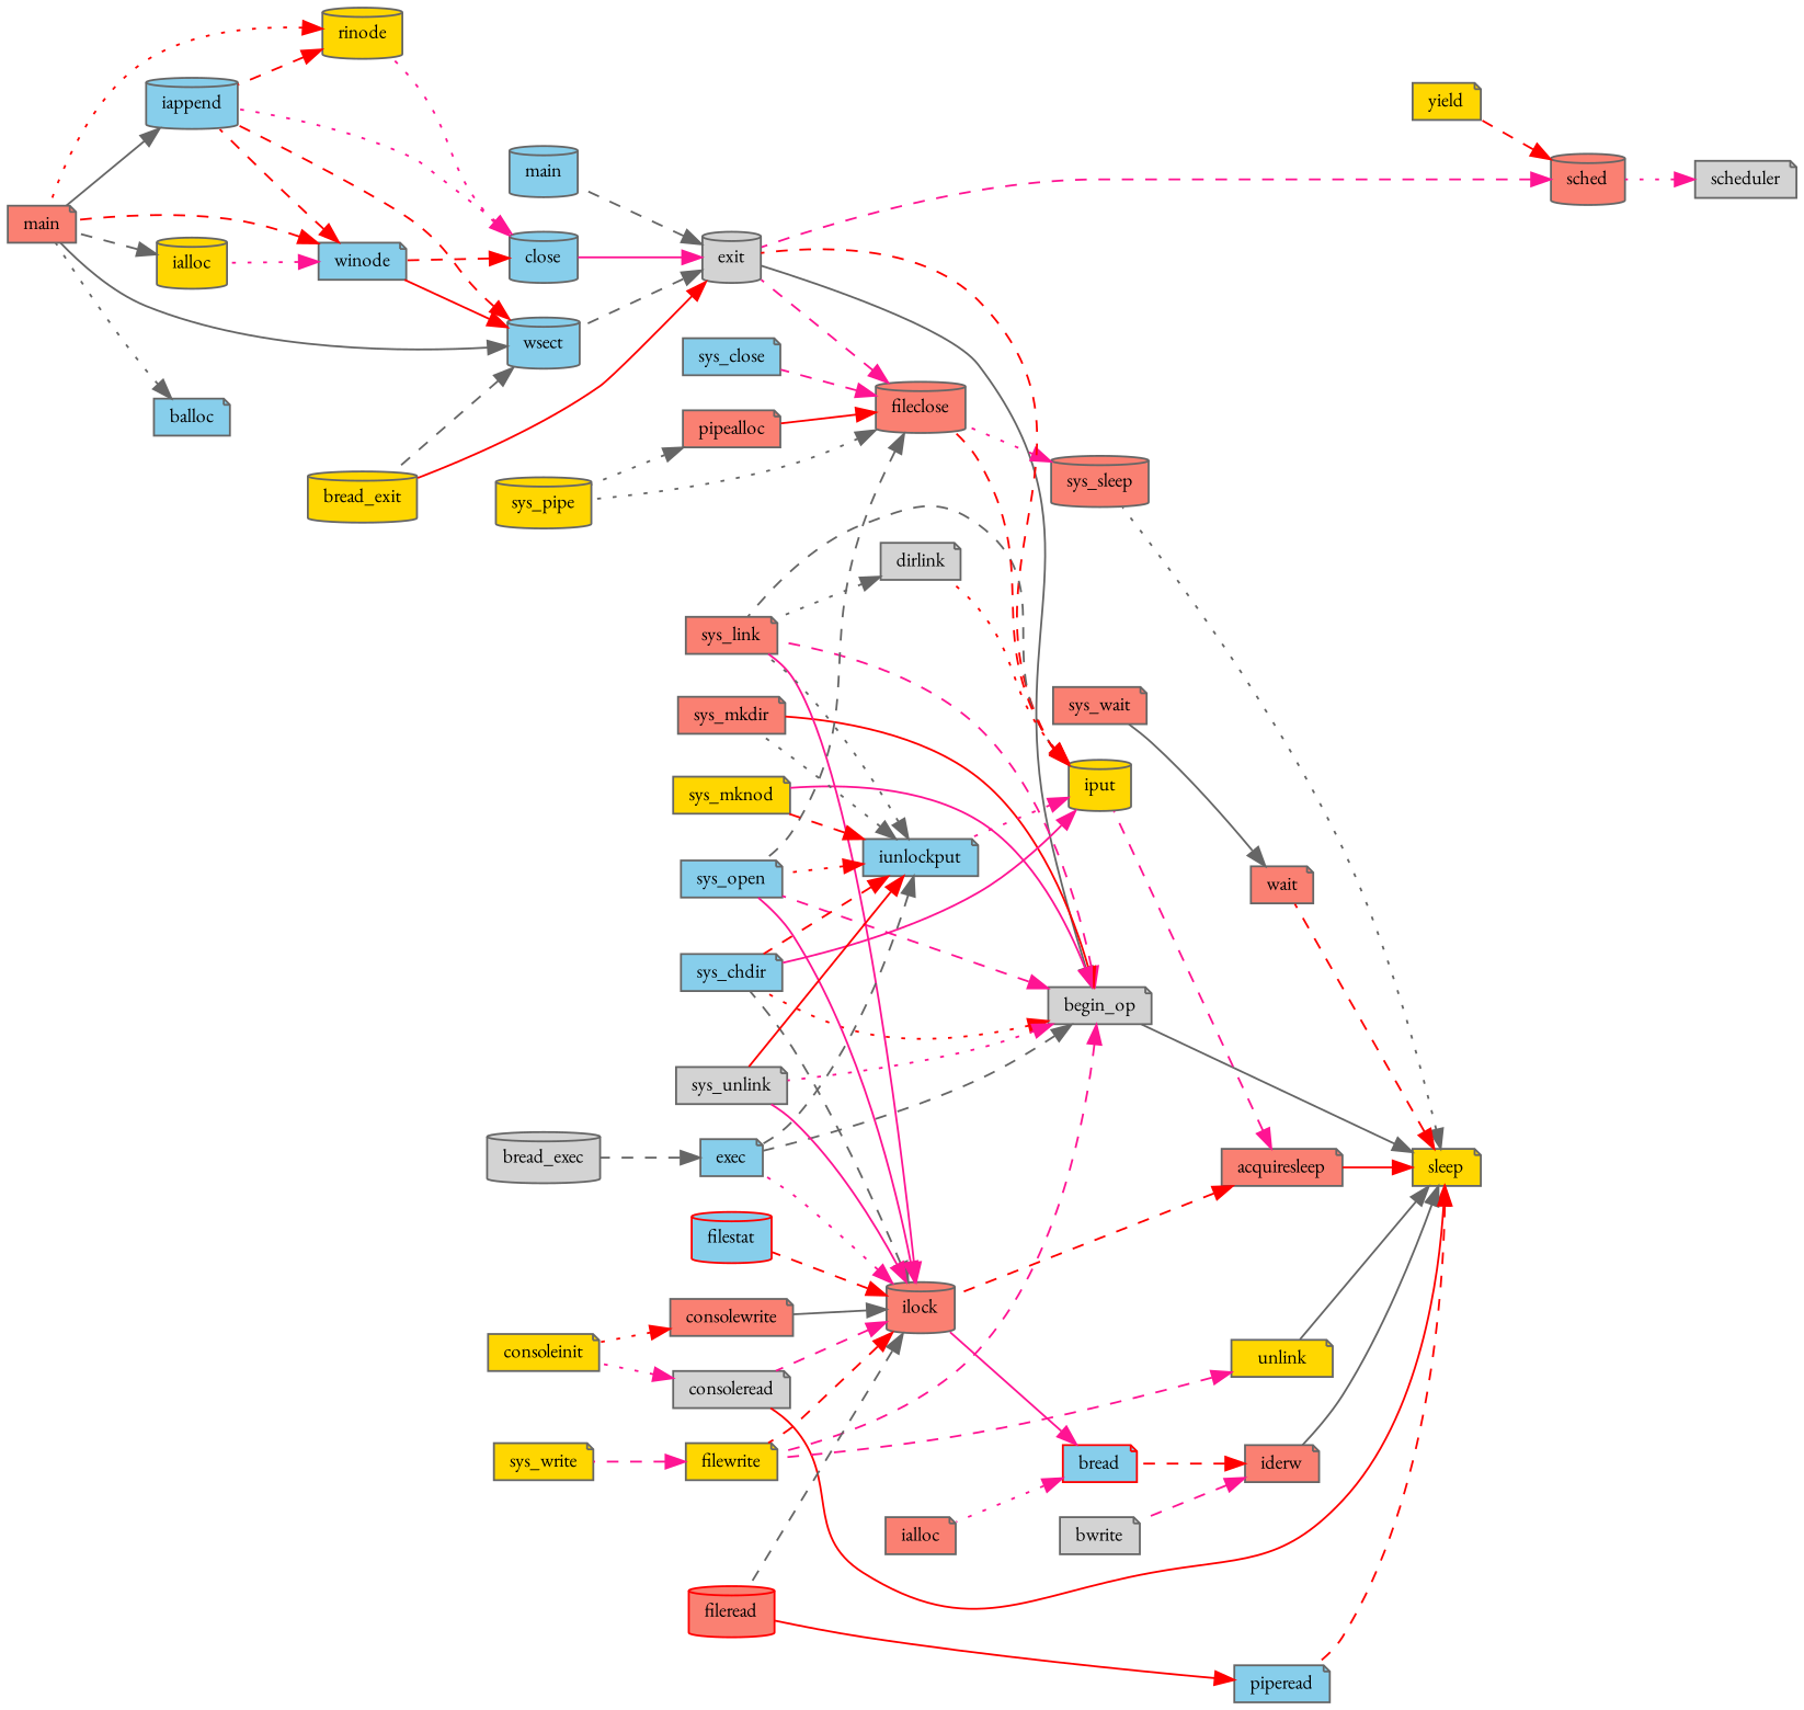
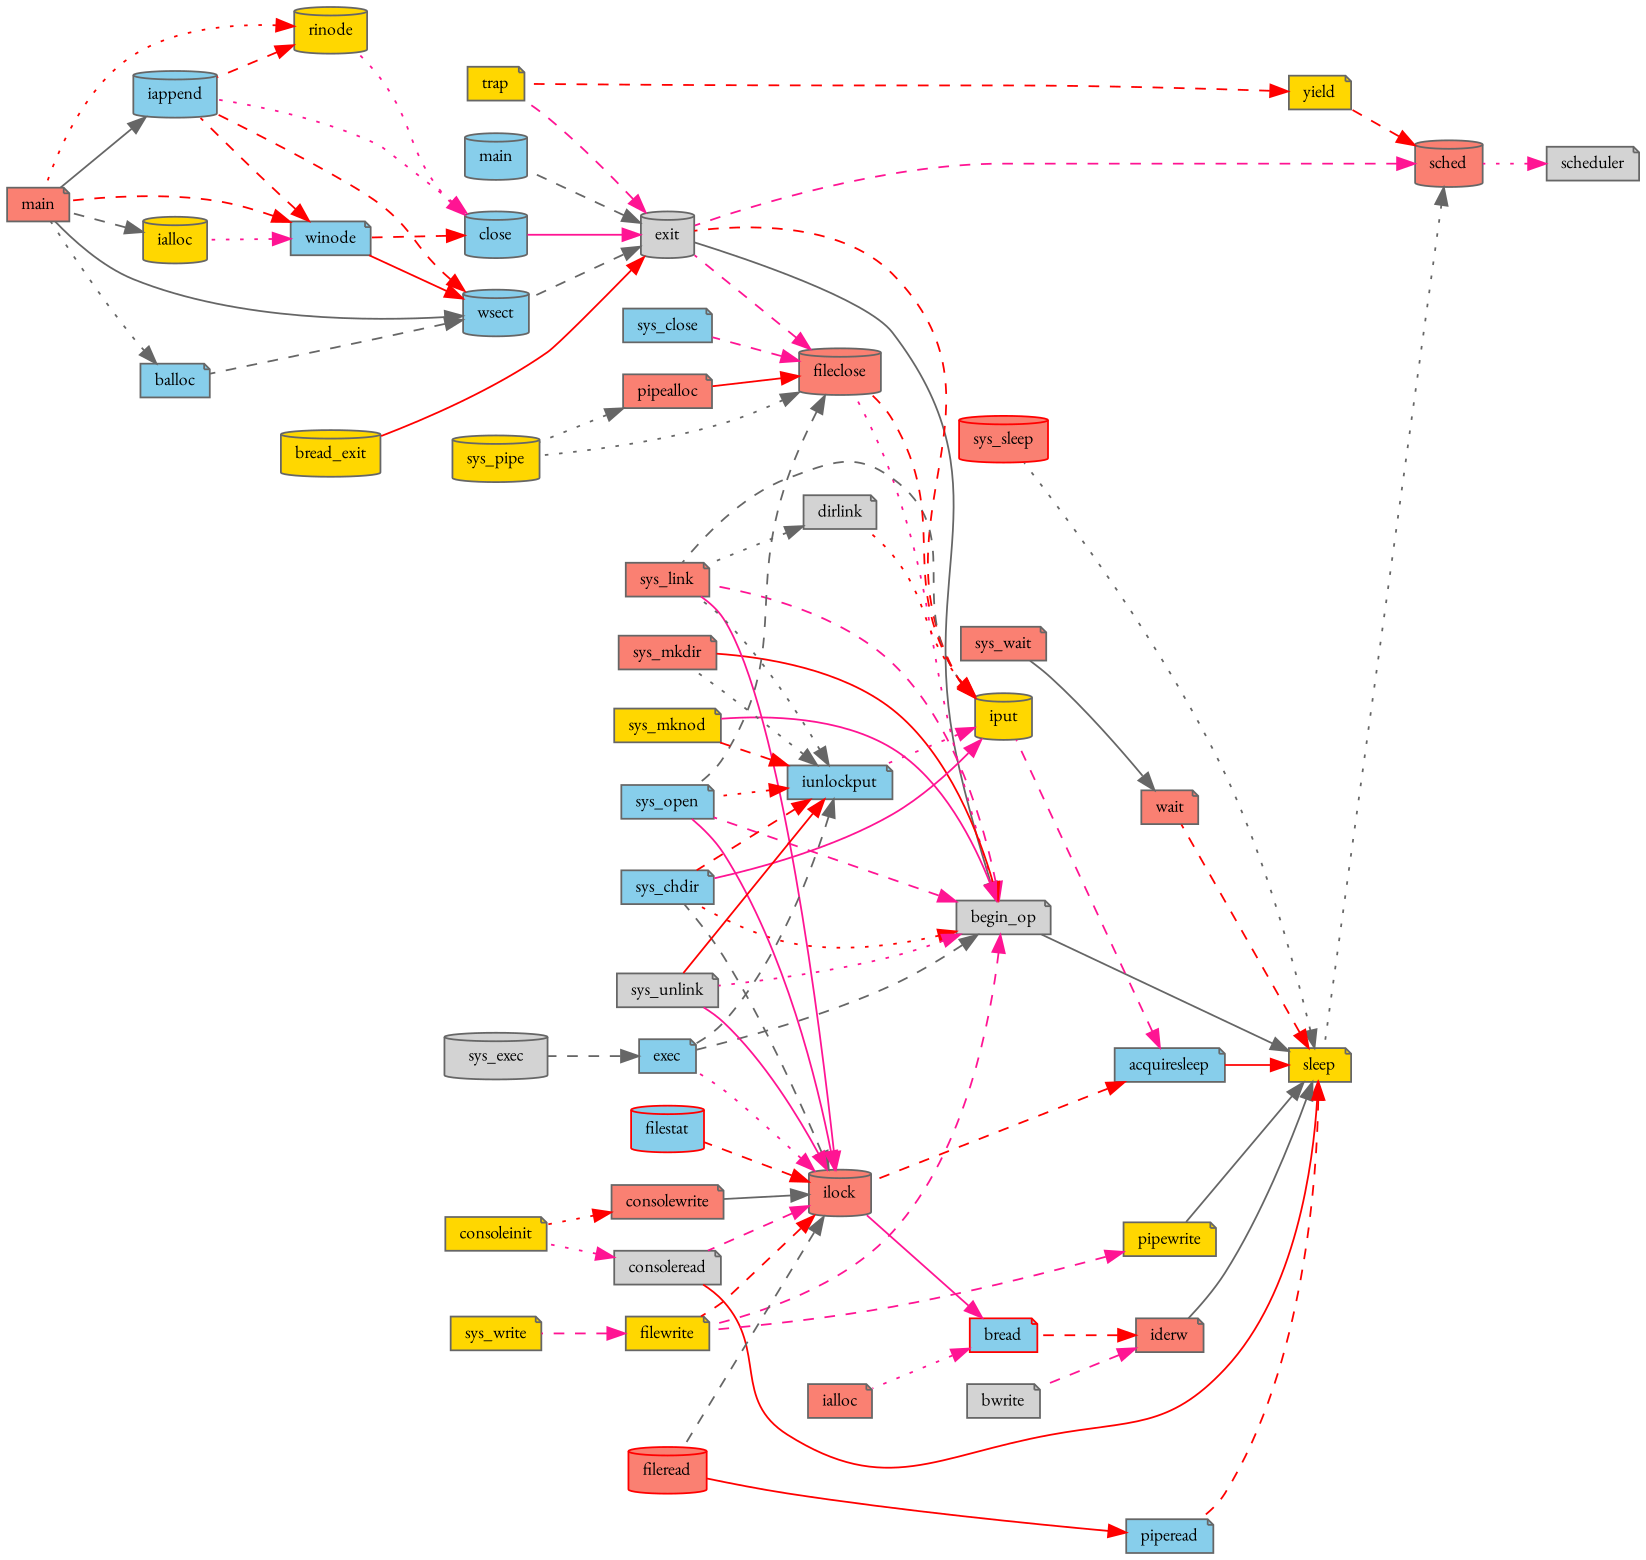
  digraph {
    fontname="EB Garamond"
    rankdir=RL
    node [color=grey40 fillcolor=salmon fontname="EB Garamond" fontsize=10 shape=note style=filled]
    edge [color=red dir=back fontname="EB Garamond" fontsize=10 labelfontname=Helvetica labelfontsize=10 style=dashed]
    n1 [color=gray40 fillcolor=lightgrey fontcolor=black height=0.2 label=scheduler width=0.4]
    n2 [height=0.2 label=sched shape=cylinder width=0.4]
    n3 [fillcolor=lightgrey height=0.2 label=exit shape=cylinder width=0.4]
    n4 [fillcolor=gold height=0.2 label=sleep width=0.4]
    n5 [fillcolor=gold height=0.2 label=yield width=0.4]
    n6 [fillcolor=skyblue height=0.2 label=main shape=cylinder width=0.4]
    n7 [fillcolor=skyblue height=0.2 label=close shape=cylinder width=0.4]
    n8 [fillcolor=gold height=0.2 label=bread_exit shape=cylinder width=0.4]
+   n9 [fillcolor=gold height=0.2 label=trap width=0.4]
    n10 [fillcolor=skyblue height=0.2 label=wsect shape=cylinder width=0.4]
-   n11 [height=0.2 label=acquiresleep width=0.4]
+   n11 [fillcolor=skyblue height=0.2 label=acquiresleep width=0.4]
    n12 [fillcolor=lightgrey height=0.2 label=consoleread width=0.4]
    n13 [fillcolor=lightgrey height=0.2 label=begin_op width=0.4]
    n14 [height=0.2 label=iderw width=0.4]
    n15 [fillcolor=skyblue height=0.2 label=piperead width=0.4]
-   n16 [fillcolor=gold height=0.2 label=unlink width=0.4]
-   n17 [height=0.2 label=sys_sleep shape=cylinder width=0.4]
+   n16 [fillcolor=gold height=0.2 label=pipewrite width=0.4]
+   n17 [color=red height=0.2 label=sys_sleep shape=cylinder width=0.4]
    n18 [height=0.2 label=wait width=0.4]
    n19 [fillcolor=skyblue height=0.2 label=iappend shape=cylinder width=0.4]
    n20 [fillcolor=gold height=0.2 label=rinode shape=cylinder width=0.4]
    n21 [fillcolor=skyblue height=0.2 label=winode width=0.4]
    n22 [height=0.2 label=main width=0.4]
    n23 [fillcolor=skyblue height=0.2 label=balloc width=0.4]
    n24 [fillcolor=gold height=0.2 label=ialloc shape=cylinder width=0.4]
    n25 [height=0.2 label=ilock shape=cylinder width=0.4]
    n26 [fillcolor=gold height=0.2 label=iput shape=cylinder width=0.4]
    n27 [fillcolor=gold height=0.2 label=consoleinit width=0.4]
    n28 [fillcolor=skyblue height=0.2 label=exec width=0.4]
    n29 [fillcolor=gold height=0.2 label=filewrite width=0.4]
    n30 [fillcolor=skyblue height=0.2 label=sys_chdir width=0.4]
    n31 [height=0.2 label=sys_link width=0.4]
    n32 [fillcolor=skyblue height=0.2 label=sys_open width=0.4]
    n33 [fillcolor=lightgrey height=0.2 label=sys_unlink width=0.4]
    n34 [height=0.2 label=fileclose shape=cylinder width=0.4]
    n35 [height=0.2 label=sys_mkdir width=0.4]
    n36 [fillcolor=gold height=0.2 label=sys_mknod width=0.4]
    n37 [color=red fillcolor=skyblue height=0.2 label=bread width=0.4]
    n38 [fillcolor=lightgrey height=0.2 label=bwrite width=0.4]
    n39 [color=red height=0.2 label=fileread shape=cylinder width=0.4]
    n40 [height=0.2 label=sys_wait width=0.4]
    n41 [height=0.2 label=consolewrite width=0.4]
    n42 [color=red fillcolor=skyblue height=0.2 label=filestat shape=cylinder width=0.4]
    n43 [fillcolor=lightgrey height=0.2 label=dirlink width=0.4]
    n44 [fillcolor=skyblue height=0.2 label=iunlockput width=0.4]
-   n45 [fillcolor=lightgrey height=0.2 label=bread_exec shape=cylinder width=0.4]
+   n45 [fillcolor=lightgrey height=0.2 label=sys_exec shape=cylinder width=0.4]
    n46 [fillcolor=gold height=0.2 label=sys_write width=0.4]
    n47 [height=0.2 label=pipealloc width=0.4]
    n48 [fillcolor=gold height=0.2 label=sys_pipe shape=cylinder width=0.4]
    n49 [fillcolor=skyblue height=0.2 label=sys_close width=0.4]
    n50 [height=0.2 label=ialloc width=0.4]
    n1 -> n2 [color=deeppink style=dotted]
    n2 -> n3 [color=deeppink]
+   n2 -> n4 [color=gray40 style=dotted]
    n2 -> n5
    n3 -> n6 [color=gray40]
    n3 -> n7 [color=deeppink style=solid]
    n3 -> n8 [style=solid]
+   n3 -> n9 [color=deeppink]
    n3 -> n10 [color=gray40]
    n4 -> n11 [style=solid]
    n4 -> n12 [style=solid]
    n4 -> n13 [color=gray40 style=solid]
    n4 -> n14 [color=gray40 style=solid]
    n4 -> n15
    n4 -> n16 [color=gray40 style=solid]
    n4 -> n17 [color=gray40 style=dotted]
    n4 -> n18
+   n5 -> n9
    n7 -> n19 [color=deeppink style=dotted]
    n7 -> n20 [color=deeppink style=dotted]
    n7 -> n21
    n10 -> n19
    n10 -> n21 [style=solid]
    n10 -> n22 [color=gray40 style=solid]
-   n10 -> n8 [color=gray40]
+   n10 -> n23 [color=gray40]
    n11 -> n25
    n11 -> n26 [color=deeppink]
    n12 -> n27 [color=deeppink style=dotted]
    n13 -> n3 [color=gray40 style=solid]
    n13 -> n28 [color=gray40]
    n13 -> n29 [color=deeppink]
    n13 -> n30 [style=dotted]
    n13 -> n31 [color=deeppink]
    n13 -> n32 [color=deeppink]
    n13 -> n33 [color=deeppink style=dotted]
-   n17 -> n34 [color=deeppink style=dotted]
+   n13 -> n34 [color=deeppink style=dotted]
    n13 -> n35 [style=solid]
    n13 -> n36 [color=deeppink style=solid]
    n14 -> n37
    n14 -> n38 [color=deeppink]
    n15 -> n39 [style=solid]
    n16 -> n29 [color=deeppink]
    n18 -> n40 [color=gray40 style=solid]
    n19 -> n22 [color=gray40 style=solid]
    n20 -> n19
    n20 -> n22 [style=dotted]
    n21 -> n19
    n21 -> n22
    n21 -> n24 [color=deeppink style=dotted]
    n23 -> n22 [color=gray40 style=dotted]
    n24 -> n22 [color=gray40]
    n25 -> n12 [color=deeppink]
    n25 -> n28 [color=deeppink style=dotted]
    n25 -> n29
    n25 -> n30 [color=gray40]
    n25 -> n31 [color=deeppink style=solid]
    n25 -> n32 [color=deeppink style=solid]
    n25 -> n33 [color=deeppink style=solid]
    n25 -> n39 [color=gray40]
    n25 -> n41 [color=gray40 style=solid]
    n25 -> n42
    n26 -> n3
    n26 -> n30 [color=deeppink style=solid]
    n26 -> n31 [color=gray40]
    n26 -> n34
    n26 -> n43 [style=dotted]
    n26 -> n44 [color=deeppink style=dotted]
    n28 -> n45 [color=gray40]
    n29 -> n46 [color=deeppink]
    n34 -> n3 [color=deeppink]
    n34 -> n32 [color=gray40]
    n34 -> n47 [style=solid]
    n34 -> n48 [color=gray40 style=dotted]
    n34 -> n49 [color=deeppink]
    n37 -> n25 [color=deeppink style=solid]
    n37 -> n50 [color=deeppink style=dotted]
    n41 -> n27 [style=dotted]
    n43 -> n31 [color=gray40 style=dotted]
    n44 -> n28 [color=gray40]
    n44 -> n30
    n44 -> n31 [color=gray40 style=dotted]
    n44 -> n32 [style=dotted]
    n44 -> n33 [style=solid]
    n44 -> n35 [color=gray40 style=dotted]
    n44 -> n36
    n47 -> n48 [color=gray40 style=dotted]
  }
